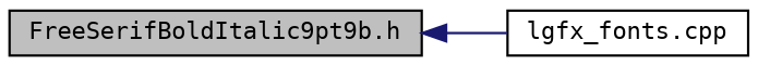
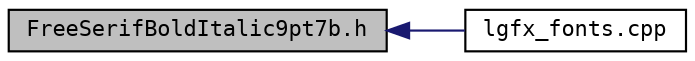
  digraph {
    rankdir=LR
    fontname="DejaVu Sans Mono"
    node [color=black fontname="DejaVu Sans Mono" fontsize=10 shape=record style=filled]
-   n1 [fillcolor=grey75 fontcolor=black height=0.2 label="FreeSerifBoldItalic9pt9b.h" width=0.4]
+   n1 [fillcolor=grey75 fontcolor=black height=0.2 label="FreeSerifBoldItalic9pt7b.h" width=0.4]
    n2 [fillcolor=white height=0.2 label="lgfx_fonts.cpp" width=0.4]
    n1 -> n2 [color=midnightblue dir=back fontname="DejaVu Sans Mono" fontsize=10 labelfontname=Helvetica labelfontsize=10 style=solid]
  }
